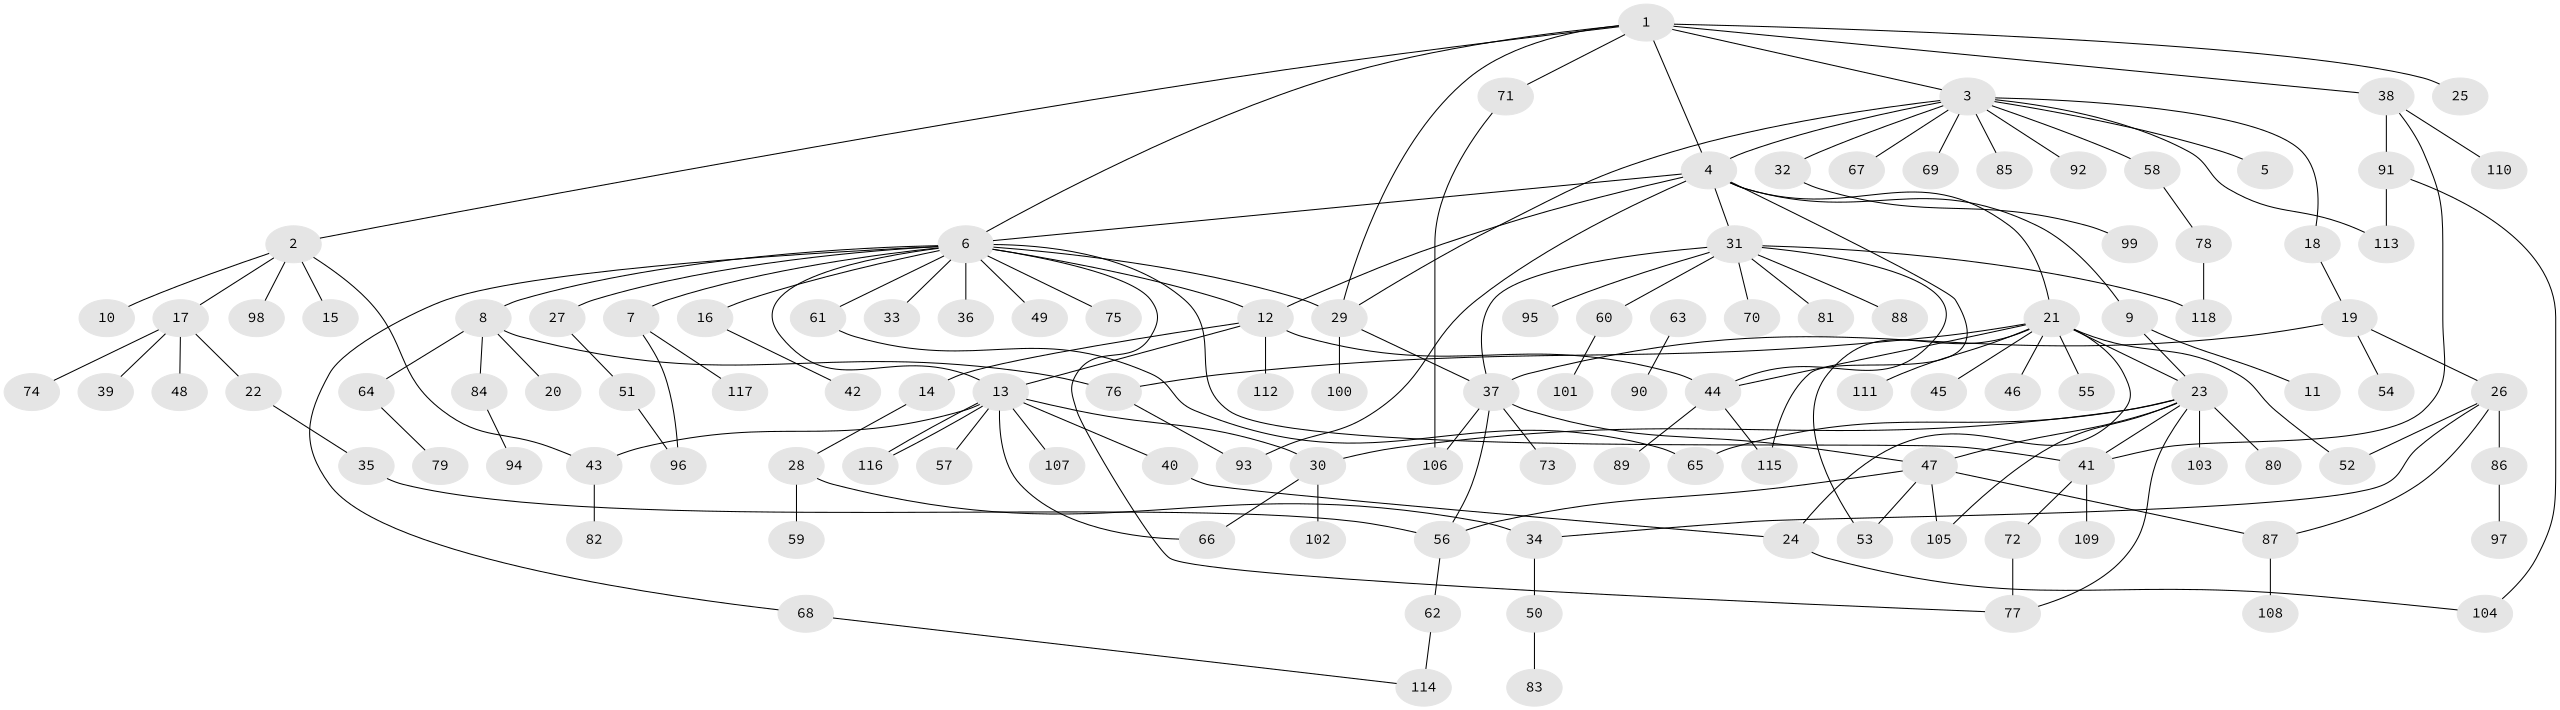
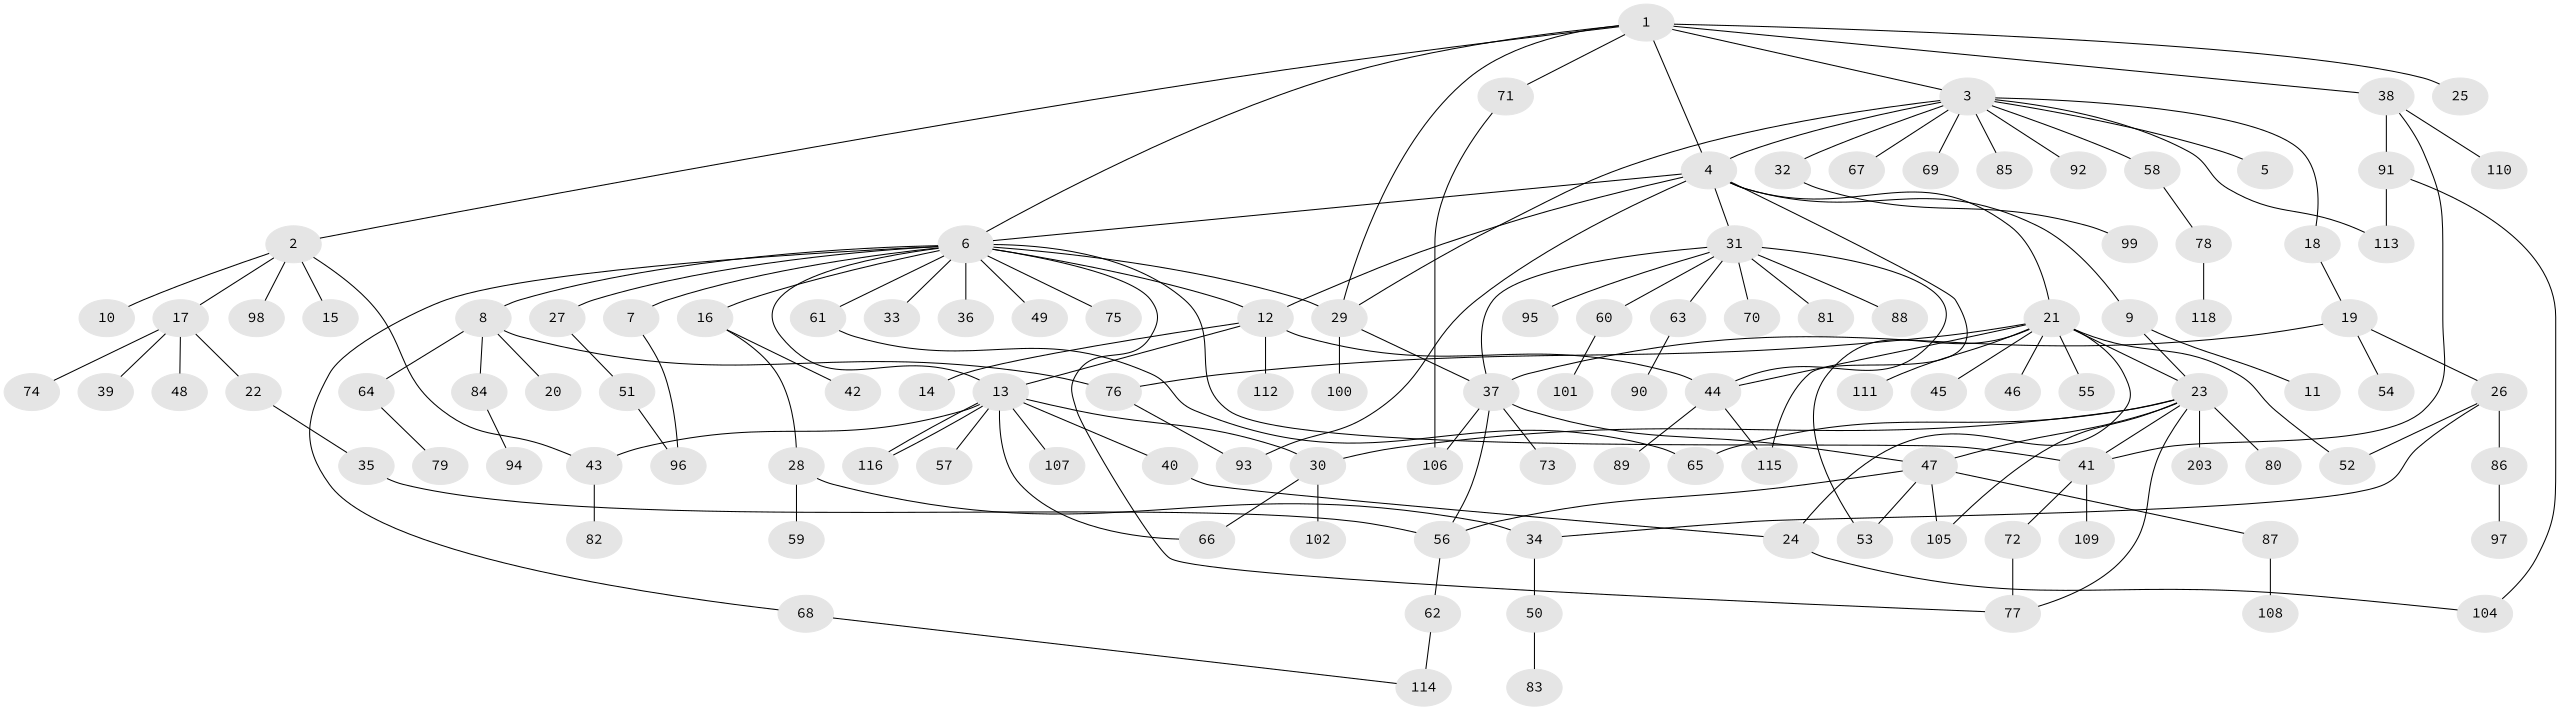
  graph {
    fontname="Source Code Pro"
    node [color=gray90 fontname="Source Code Pro" style=filled]
    edge [fontname="Source Code Pro"]
    1
    2
    3
    4
    6
    25
    29
    38
    71
    10
    15
    17
    43
    98
    5
    18
    32
    58
    67
    69
    85
    92
    113
    9
    12
    21
    31
    93
    115
    7
    8
    13
    16
    27
    33
    36
    41
    49
    61
    68
    75
    77
    19
    26
    37
    54
    100
    91
    110
    106
    22
    39
    48
    74
    82
    99
    78
    11
    23
    14
    44
    112
    76
    24
    45
    46
    52
    53
    55
    111
    60
    63
    70
    81
    88
    95
    96
-   117
    20
    64
    84
    30
    40
    57
    66
    107
    116
    28
    42
    51
    72
    109
    65
    114
    79
    94
    47
    80
-   103
+   103 [label=203]
    105
    89
    102
    34
    59
    35
    86
    87
    56
    73
    104
    50
    97
    108
    101
    90
    83
    62
    118
    1 -- 2
    1 -- 3
    1 -- 4
    1 -- 6
    1 -- 25
    1 -- 29
    1 -- 38
    1 -- 71
    2 -- 10
    2 -- 15
    2 -- 17
    2 -- 43
    2 -- 98
    3 -- 4
    3 -- 29
    3 -- 5
    3 -- 18
    3 -- 32
    3 -- 58
    3 -- 67
    3 -- 69
    3 -- 85
    3 -- 92
    3 -- 113
    4 -- 6
    4 -- 9
    4 -- 12
    4 -- 21
    4 -- 31
    4 -- 93
    4 -- 115
    6 -- 29
    6 -- 12
    6 -- 7
    6 -- 8
    6 -- 13
    6 -- 16
    6 -- 27
    6 -- 33
    6 -- 36
    6 -- 41
    6 -- 49
    6 -- 61
    6 -- 68
    6 -- 75
    6 -- 77
    29 -- 37
    29 -- 100
    38 -- 41
    38 -- 91
    38 -- 110
    71 -- 106
    17 -- 22
    17 -- 39
    17 -- 48
    17 -- 74
    43 -- 82
    18 -- 19
    32 -- 99
    58 -- 78
    9 -- 11
    9 -- 23
    12 -- 13
    12 -- 14
    12 -- 44
    12 -- 112
    21 -- 23
    21 -- 44
    21 -- 76
    21 -- 24
    21 -- 45
    21 -- 46
    21 -- 52
    21 -- 53
    21 -- 55
    21 -- 111
    31 -- 37
    31 -- 44
    31 -- 60
-   31 -- 118
+   31 -- 63
    31 -- 70
    31 -- 81
    31 -- 88
    31 -- 95
    7 -- 96
-   7 -- 117
    8 -- 76
    8 -- 20
    8 -- 64
    8 -- 84
    13 -- 43
    13 -- 30
    13 -- 40
    13 -- 57
    13 -- 66
    13 -- 107
    13 -- 116
    13 -- 116
-   14 -- 28
+   16 -- 28
    16 -- 42
    27 -- 51
    41 -- 72
    41 -- 109
    61 -- 65
    68 -- 114
    19 -- 26
    19 -- 37
    19 -- 54
    26 -- 52
    26 -- 34
    26 -- 86
-   26 -- 87
    37 -- 106
    37 -- 47
    37 -- 56
    37 -- 73
    91 -- 113
    91 -- 104
    22 -- 35
    78 -- 118
    23 -- 41
    23 -- 77
    23 -- 30
    23 -- 65
    23 -- 47
    23 -- 80
    23 -- 103
    23 -- 105
    44 -- 115
    44 -- 89
    76 -- 93
    24 -- 104
    60 -- 101
    63 -- 90
    64 -- 79
    84 -- 94
    30 -- 66
    30 -- 102
    40 -- 24
    28 -- 34
    28 -- 59
    51 -- 96
    72 -- 77
    47 -- 53
    47 -- 105
    47 -- 87
    47 -- 56
    34 -- 50
    35 -- 56
    86 -- 97
    87 -- 108
    56 -- 62
    50 -- 83
    62 -- 114
  }
